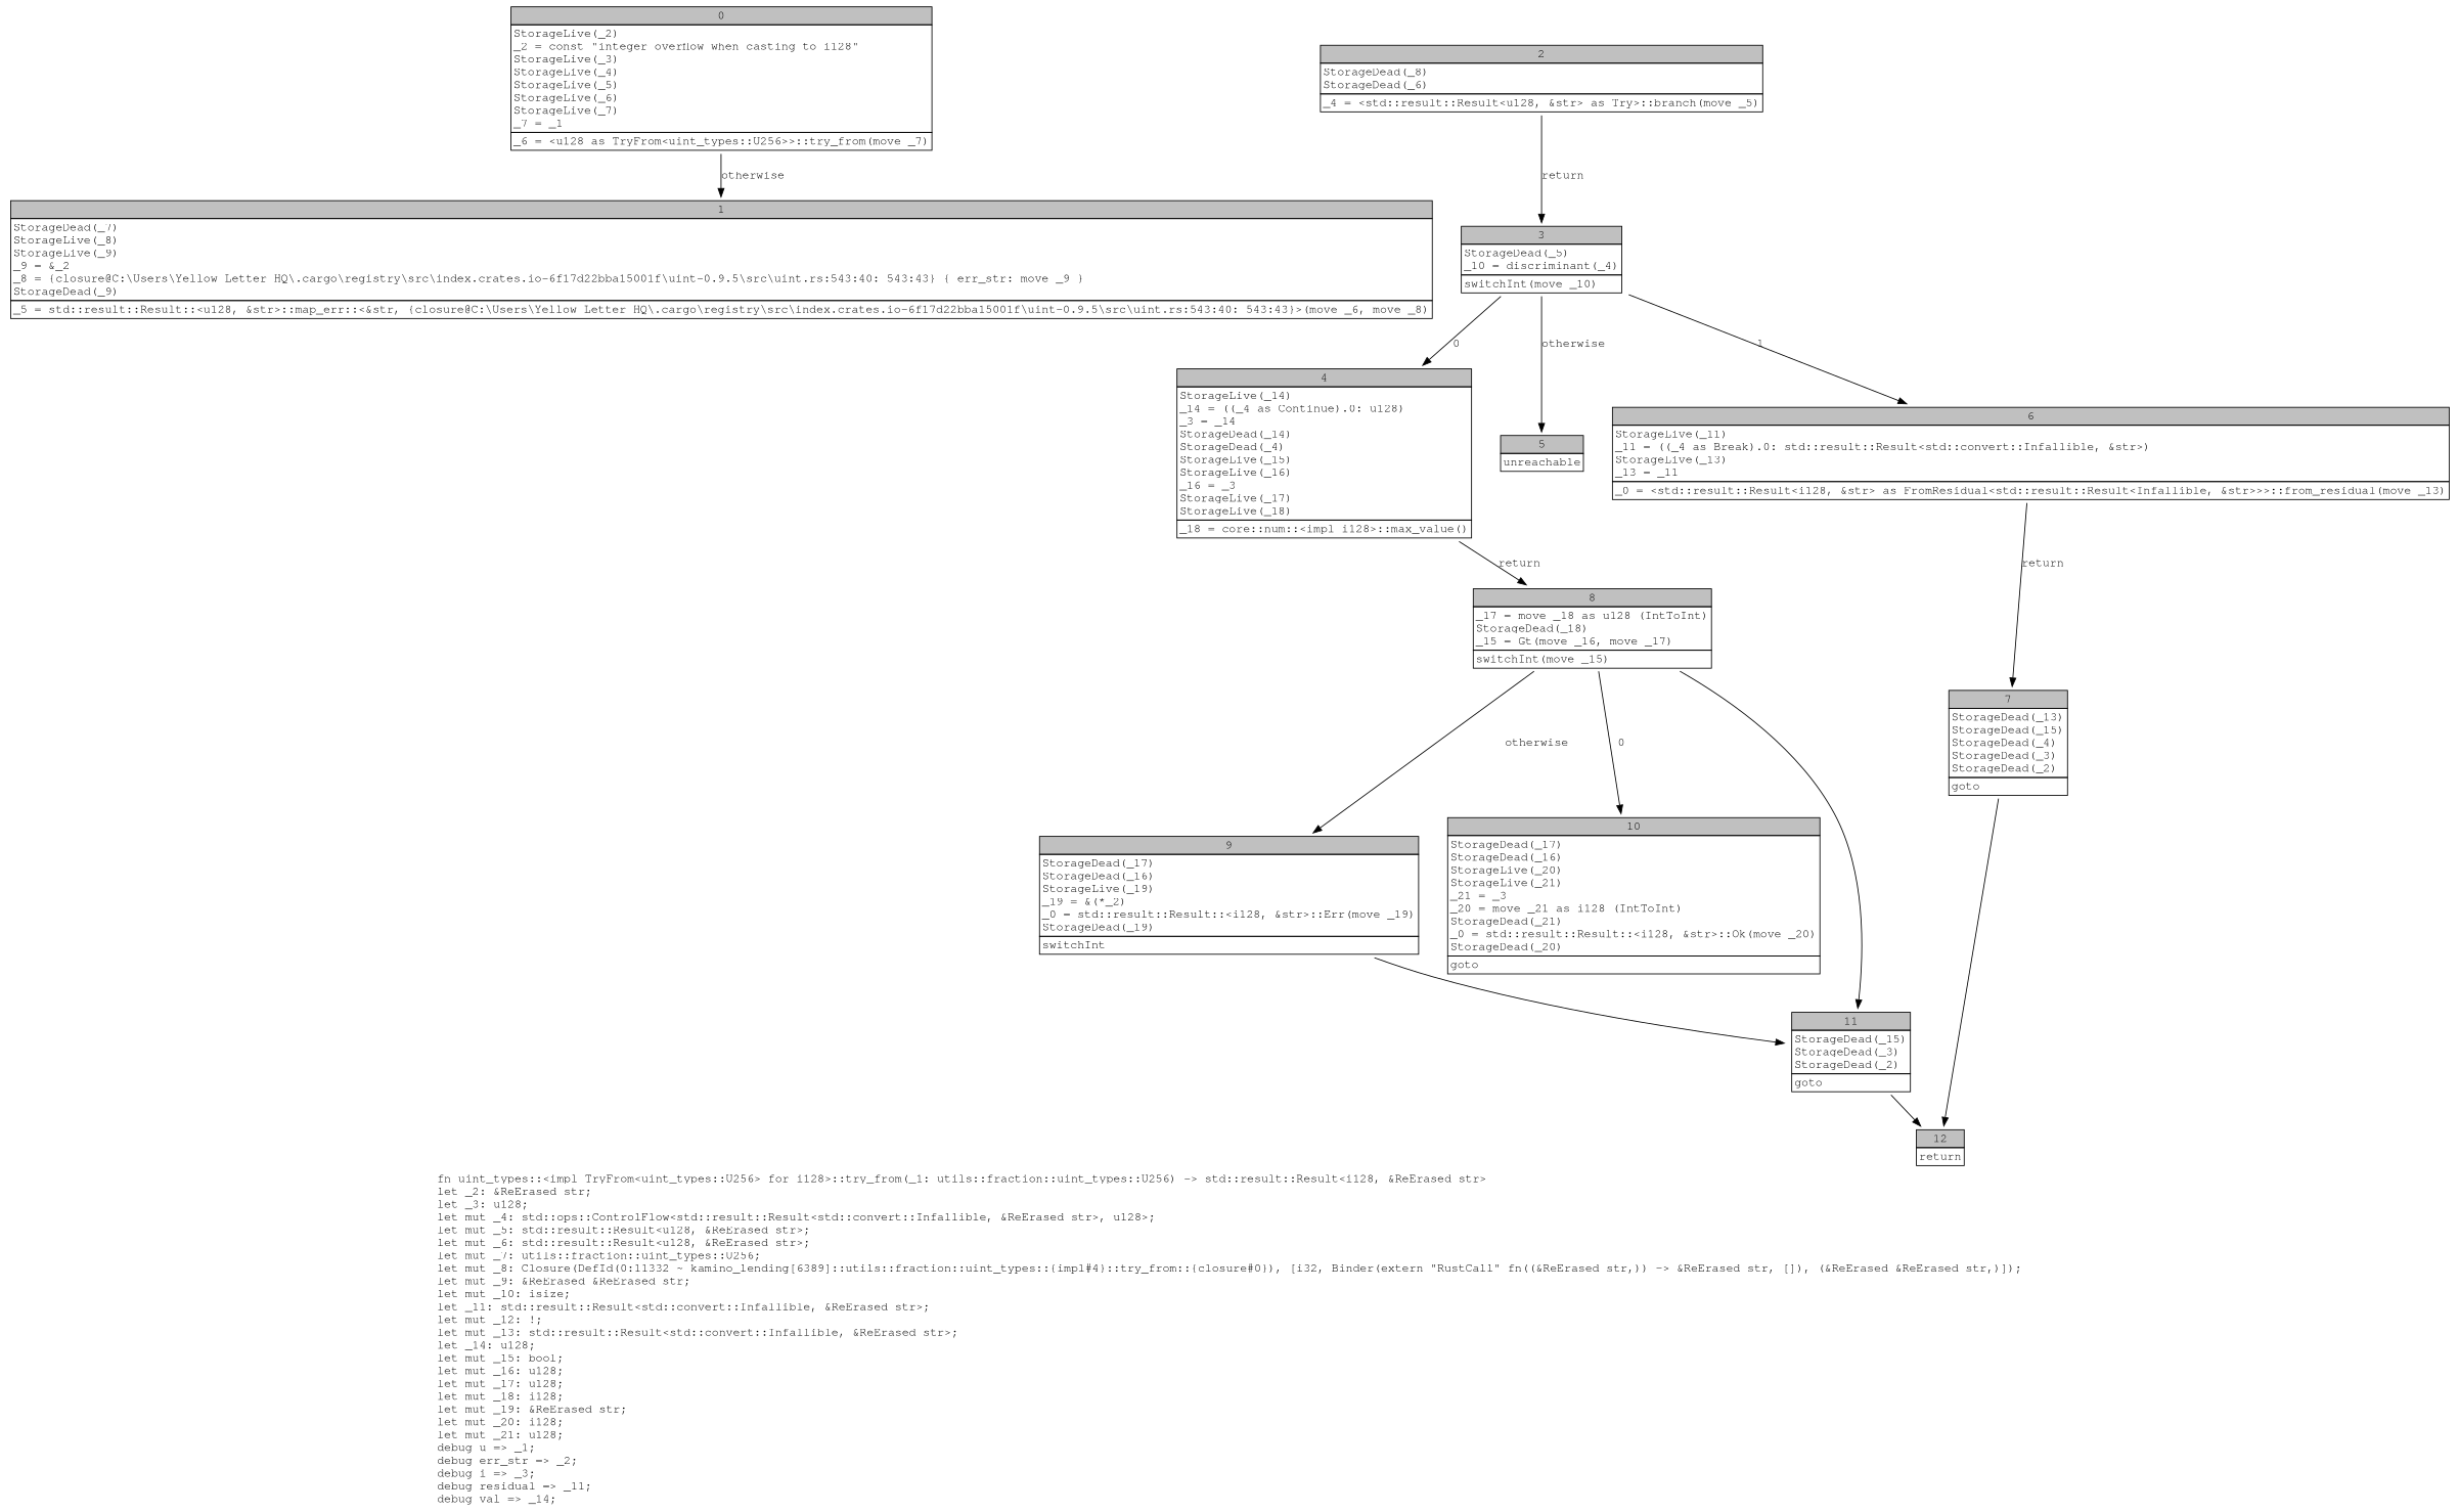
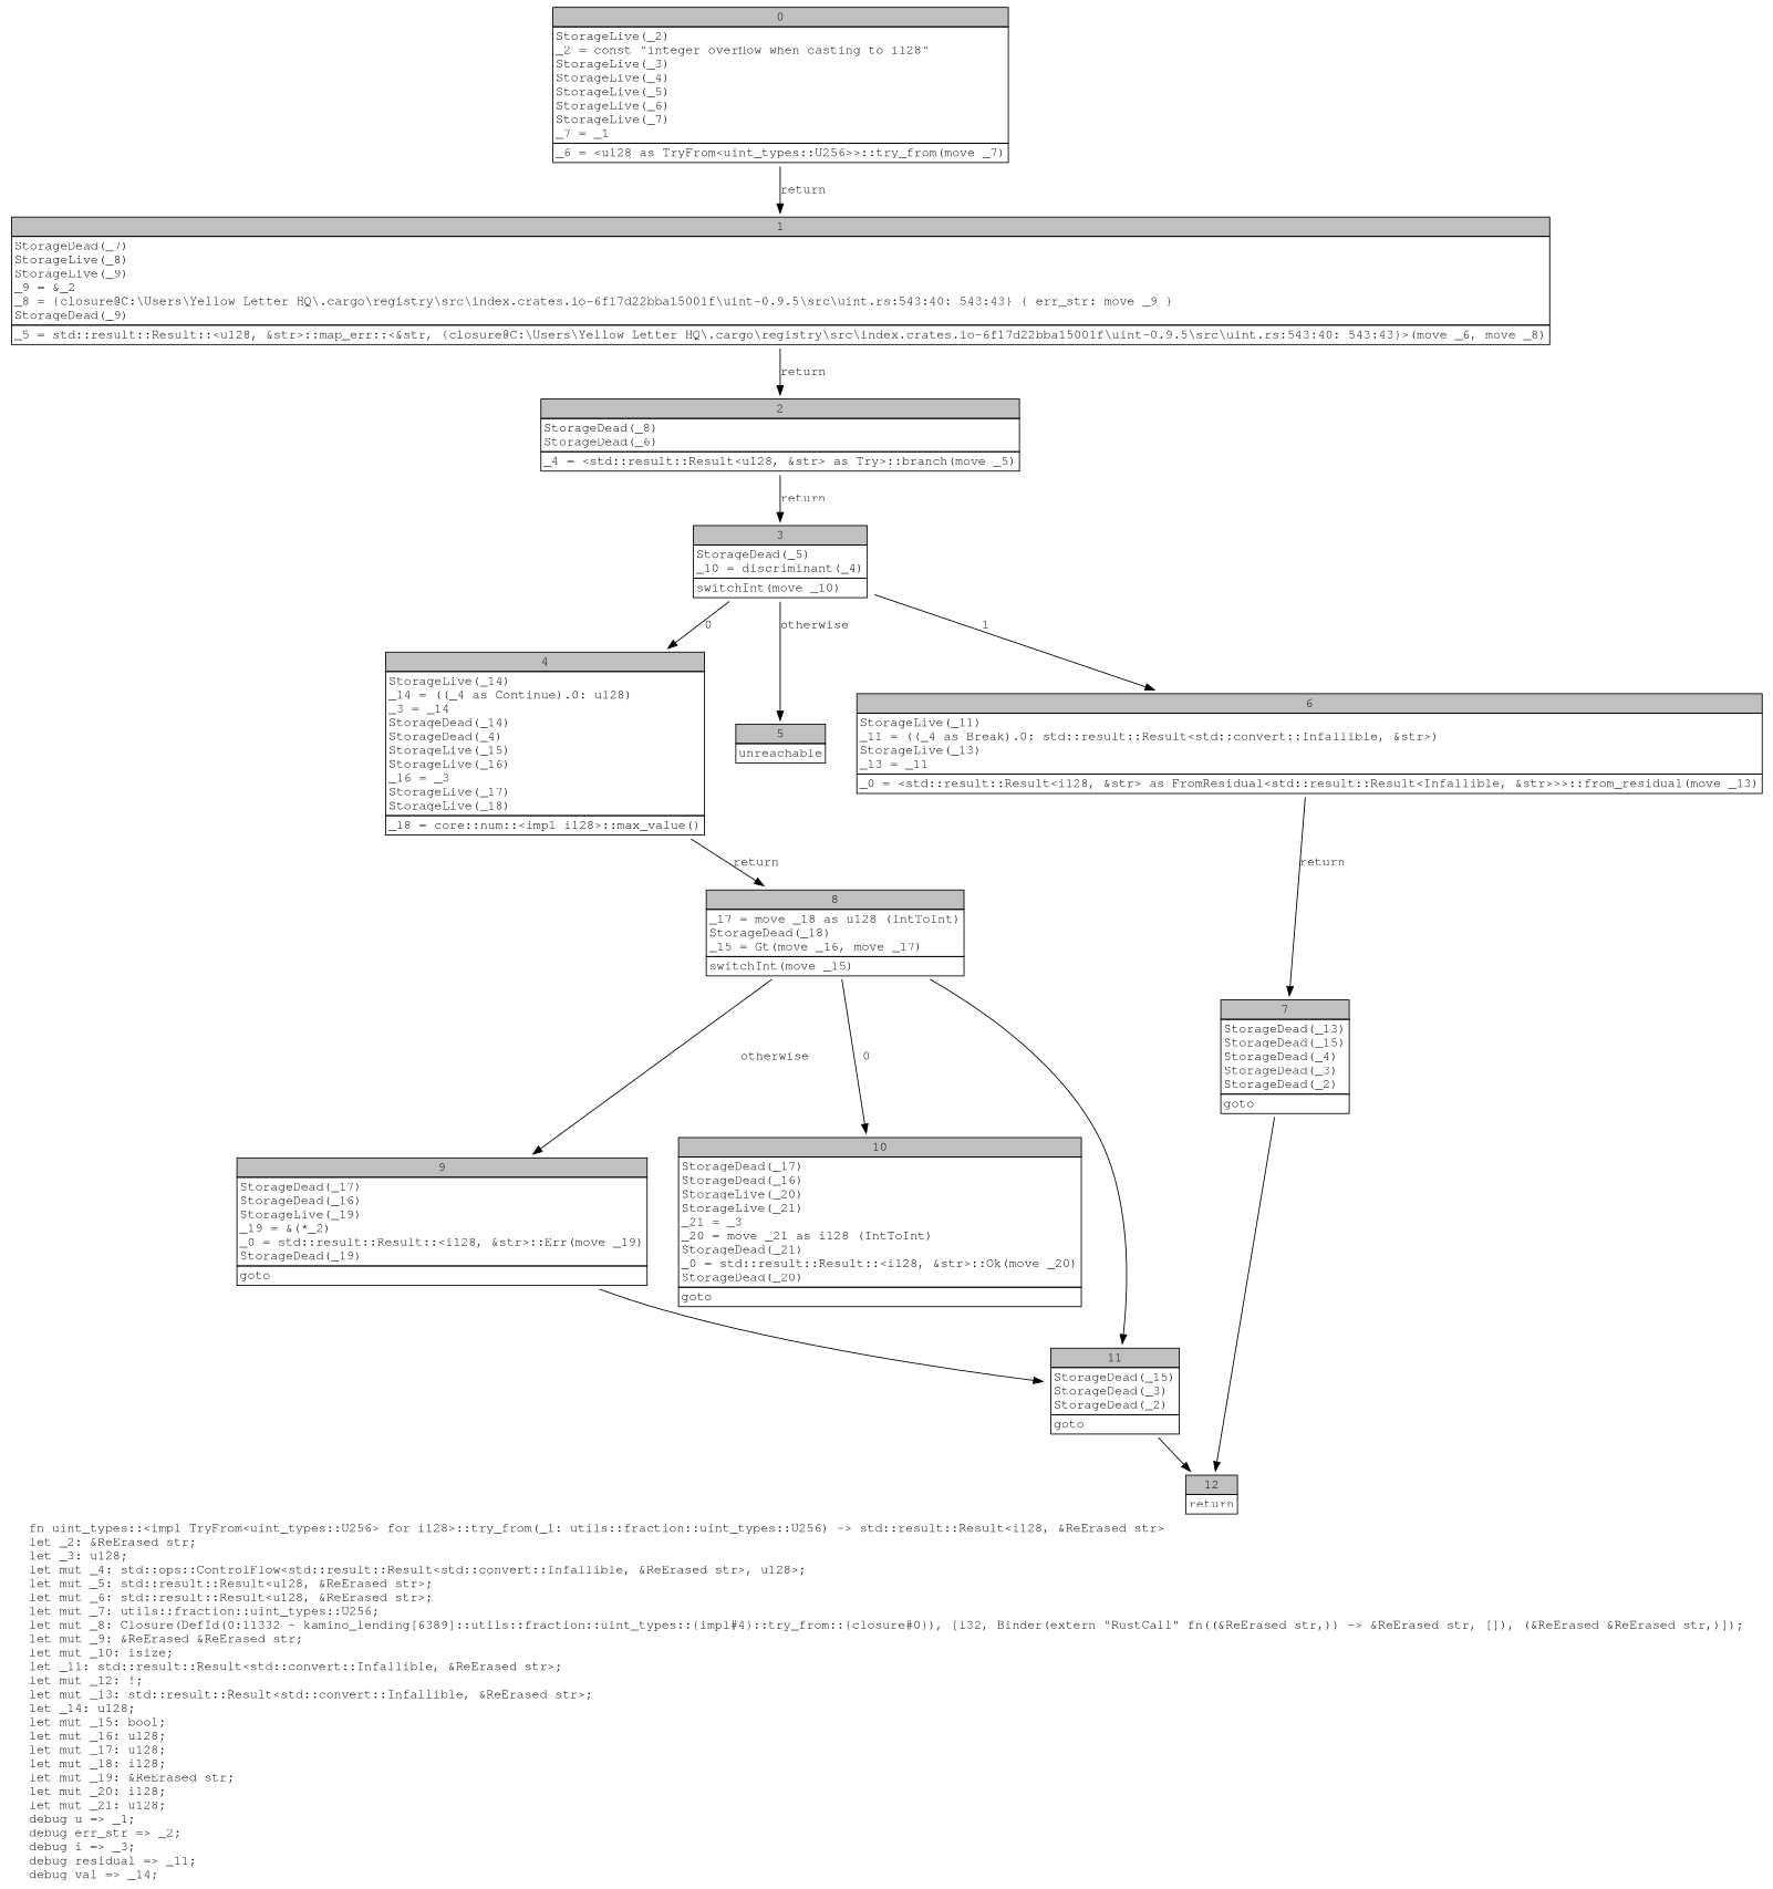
  digraph {
    fontname="Courier, monospace"
    label=<fn uint_types::&lt;impl TryFrom&lt;uint_types::U256&gt; for i128&gt;::try_from(_1: utils::fraction::uint_types::U256) -&gt; std::result::Result&lt;i128, &amp;ReErased str&gt;<br align="left"/>let _2: &amp;ReErased str;<br align="left"/>let _3: u128;<br align="left"/>let mut _4: std::ops::ControlFlow&lt;std::result::Result&lt;std::convert::Infallible, &amp;ReErased str&gt;, u128&gt;;<br align="left"/>let mut _5: std::result::Result&lt;u128, &amp;ReErased str&gt;;<br align="left"/>let mut _6: std::result::Result&lt;u128, &amp;ReErased str&gt;;<br align="left"/>let mut _7: utils::fraction::uint_types::U256;<br align="left"/>let mut _8: Closure(DefId(0:11332 ~ kamino_lending[6389]::utils::fraction::uint_types::{impl#4}::try_from::{closure#0}), [i32, Binder(extern &quot;RustCall&quot; fn((&amp;ReErased str,)) -&gt; &amp;ReErased str, []), (&amp;ReErased &amp;ReErased str,)]);<br align="left"/>let mut _9: &amp;ReErased &amp;ReErased str;<br align="left"/>let mut _10: isize;<br align="left"/>let _11: std::result::Result&lt;std::convert::Infallible, &amp;ReErased str&gt;;<br align="left"/>let mut _12: !;<br align="left"/>let mut _13: std::result::Result&lt;std::convert::Infallible, &amp;ReErased str&gt;;<br align="left"/>let _14: u128;<br align="left"/>let mut _15: bool;<br align="left"/>let mut _16: u128;<br align="left"/>let mut _17: u128;<br align="left"/>let mut _18: i128;<br align="left"/>let mut _19: &amp;ReErased str;<br align="left"/>let mut _20: i128;<br align="left"/>let mut _21: u128;<br align="left"/>debug u =&gt; _1;<br align="left"/>debug err_str =&gt; _2;<br align="left"/>debug i =&gt; _3;<br align="left"/>debug residual =&gt; _11;<br align="left"/>debug val =&gt; _14;<br align="left"/>>
    node [fontname="Courier, monospace" shape=none]
    edge [fontname="Courier, monospace"]
    n1 [label=<<table border="0" cellborder="1" cellspacing="0"><tr><td bgcolor="gray" align="center" colspan="1">0</td></tr><tr><td align="left" balign="left">StorageLive(_2)<br/>_2 = const &quot;integer overflow when casting to i128&quot;<br/>StorageLive(_3)<br/>StorageLive(_4)<br/>StorageLive(_5)<br/>StorageLive(_6)<br/>StorageLive(_7)<br/>_7 = _1<br/></td></tr><tr><td align="left">_6 = &lt;u128 as TryFrom&lt;uint_types::U256&gt;&gt;::try_from(move _7)</td></tr></table>>]
    n2 [label=<<table border="0" cellborder="1" cellspacing="0"><tr><td bgcolor="gray" align="center" colspan="1">1</td></tr><tr><td align="left" balign="left">StorageDead(_7)<br/>StorageLive(_8)<br/>StorageLive(_9)<br/>_9 = &amp;_2<br/>_8 = {closure@C:\Users\Yellow Letter HQ\.cargo\registry\src\index.crates.io-6f17d22bba15001f\uint-0.9.5\src\uint.rs:543:40: 543:43} { err_str: move _9 }<br/>StorageDead(_9)<br/></td></tr><tr><td align="left">_5 = std::result::Result::&lt;u128, &amp;str&gt;::map_err::&lt;&amp;str, {closure@C:\Users\Yellow Letter HQ\.cargo\registry\src\index.crates.io-6f17d22bba15001f\uint-0.9.5\src\uint.rs:543:40: 543:43}&gt;(move _6, move _8)</td></tr></table>>]
    n3 [label=<<table border="0" cellborder="1" cellspacing="0"><tr><td bgcolor="gray" align="center" colspan="1">2</td></tr><tr><td align="left" balign="left">StorageDead(_8)<br/>StorageDead(_6)<br/></td></tr><tr><td align="left">_4 = &lt;std::result::Result&lt;u128, &amp;str&gt; as Try&gt;::branch(move _5)</td></tr></table>>]
    n4 [label=<<table border="0" cellborder="1" cellspacing="0"><tr><td bgcolor="gray" align="center" colspan="1">3</td></tr><tr><td align="left" balign="left">StorageDead(_5)<br/>_10 = discriminant(_4)<br/></td></tr><tr><td align="left">switchInt(move _10)</td></tr></table>>]
    n5 [label=<<table border="0" cellborder="1" cellspacing="0"><tr><td bgcolor="gray" align="center" colspan="1">4</td></tr><tr><td align="left" balign="left">StorageLive(_14)<br/>_14 = ((_4 as Continue).0: u128)<br/>_3 = _14<br/>StorageDead(_14)<br/>StorageDead(_4)<br/>StorageLive(_15)<br/>StorageLive(_16)<br/>_16 = _3<br/>StorageLive(_17)<br/>StorageLive(_18)<br/></td></tr><tr><td align="left">_18 = core::num::&lt;impl i128&gt;::max_value()</td></tr></table>>]
    n6 [label=<<table border="0" cellborder="1" cellspacing="0"><tr><td bgcolor="gray" align="center" colspan="1">5</td></tr><tr><td align="left">unreachable</td></tr></table>>]
    n7 [label=<<table border="0" cellborder="1" cellspacing="0"><tr><td bgcolor="gray" align="center" colspan="1">6</td></tr><tr><td align="left" balign="left">StorageLive(_11)<br/>_11 = ((_4 as Break).0: std::result::Result&lt;std::convert::Infallible, &amp;str&gt;)<br/>StorageLive(_13)<br/>_13 = _11<br/></td></tr><tr><td align="left">_0 = &lt;std::result::Result&lt;i128, &amp;str&gt; as FromResidual&lt;std::result::Result&lt;Infallible, &amp;str&gt;&gt;&gt;::from_residual(move _13)</td></tr></table>>]
    n8 [label=<<table border="0" cellborder="1" cellspacing="0"><tr><td bgcolor="gray" align="center" colspan="1">8</td></tr><tr><td align="left" balign="left">_17 = move _18 as u128 (IntToInt)<br/>StorageDead(_18)<br/>_15 = Gt(move _16, move _17)<br/></td></tr><tr><td align="left">switchInt(move _15)</td></tr></table>>]
    n9 [label=<<table border="0" cellborder="1" cellspacing="0"><tr><td bgcolor="gray" align="center" colspan="1">7</td></tr><tr><td align="left" balign="left">StorageDead(_13)<br/>StorageDead(_15)<br/>StorageDead(_4)<br/>StorageDead(_3)<br/>StorageDead(_2)<br/></td></tr><tr><td align="left">goto</td></tr></table>>]
-   n10 [label=<<table border="0" cellborder="1" cellspacing="0"><tr><td bgcolor="gray" align="center" colspan="1">9</td></tr><tr><td align="left" balign="left">StorageDead(_17)<br/>StorageDead(_16)<br/>StorageLive(_19)<br/>_19 = &amp;(*_2)<br/>_0 = std::result::Result::&lt;i128, &amp;str&gt;::Err(move _19)<br/>StorageDead(_19)<br/></td></tr><tr><td align="left">switchInt</td></tr></table>>]
+   n10 [label=<<table border="0" cellborder="1" cellspacing="0"><tr><td bgcolor="gray" align="center" colspan="1">9</td></tr><tr><td align="left" balign="left">StorageDead(_17)<br/>StorageDead(_16)<br/>StorageLive(_19)<br/>_19 = &amp;(*_2)<br/>_0 = std::result::Result::&lt;i128, &amp;str&gt;::Err(move _19)<br/>StorageDead(_19)<br/></td></tr><tr><td align="left">goto</td></tr></table>>]
    n11 [label=<<table border="0" cellborder="1" cellspacing="0"><tr><td bgcolor="gray" align="center" colspan="1">10</td></tr><tr><td align="left" balign="left">StorageDead(_17)<br/>StorageDead(_16)<br/>StorageLive(_20)<br/>StorageLive(_21)<br/>_21 = _3<br/>_20 = move _21 as i128 (IntToInt)<br/>StorageDead(_21)<br/>_0 = std::result::Result::&lt;i128, &amp;str&gt;::Ok(move _20)<br/>StorageDead(_20)<br/></td></tr><tr><td align="left">goto</td></tr></table>>]
    n12 [label=<<table border="0" cellborder="1" cellspacing="0"><tr><td bgcolor="gray" align="center" colspan="1">11</td></tr><tr><td align="left" balign="left">StorageDead(_15)<br/>StorageDead(_3)<br/>StorageDead(_2)<br/></td></tr><tr><td align="left">goto</td></tr></table>>]
    n13 [label=<<table border="0" cellborder="1" cellspacing="0"><tr><td bgcolor="gray" align="center" colspan="1">12</td></tr><tr><td align="left">return</td></tr></table>>]
-   n1 -> n2 [label=otherwise]
+   n1 -> n2 [label=return]
+   n2 -> n3 [label=return]
    n3 -> n4 [label=return]
    n4 -> n5 [label=0]
    n4 -> n6 [label=otherwise]
    n4 -> n7 [label=1]
    n5 -> n8 [label=return]
    n7 -> n9 [label=return]
    n8 -> n10 [label=otherwise]
    n8 -> n11 [label=0]
    n8 -> n12
    n9 -> n13
    n10 -> n12
    n12 -> n13
  }
